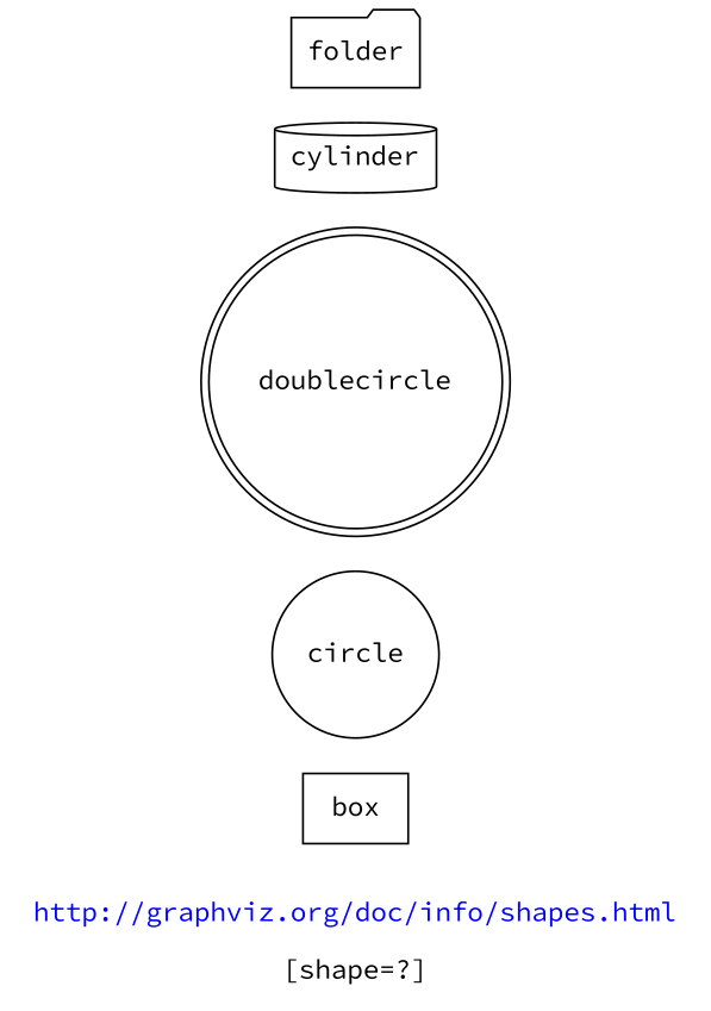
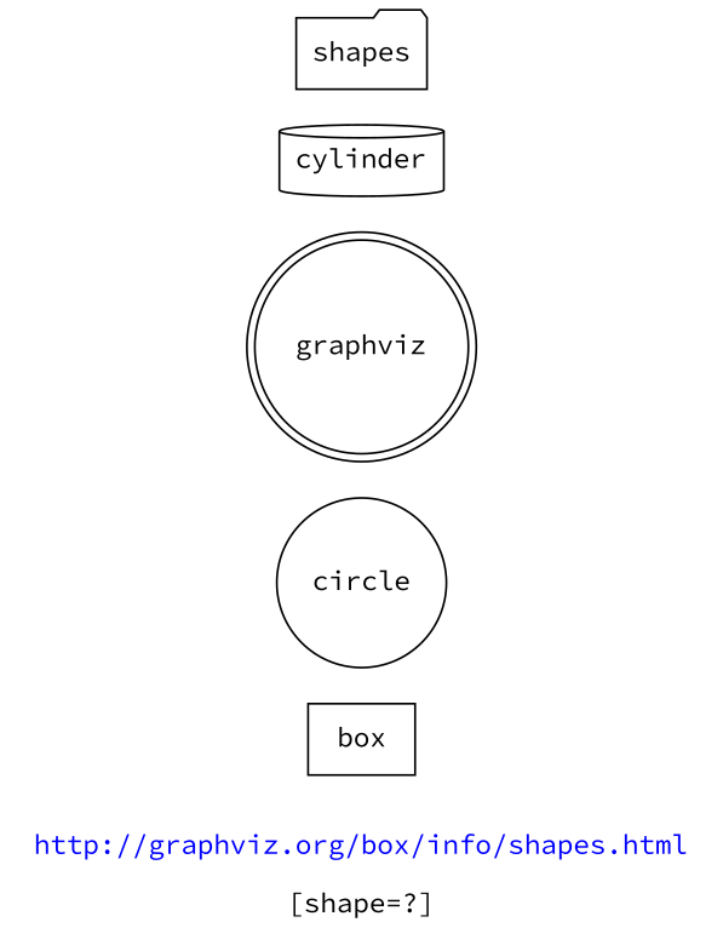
  digraph {
    label="[shape=?]"
    rankdir=LR
    fontname="Source Code Pro"
    node [fontname="Source Code Pro"]
-   n1 [fontcolor=blue label="http://graphviz.org/doc/info/shapes.html" shape=none]
+   n1 [fontcolor=blue label="http://graphviz.org/box/info/shapes.html" shape=none]
    box [shape=box]
    circle [shape=circle]
-   doublecircle [shape=doublecircle]
+   doublecircle [shape=doublecircle label=graphviz]
    cylinder [shape=cylinder]
-   folder [shape=folder]
+   folder [shape=folder label=shapes]
  }
